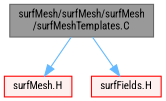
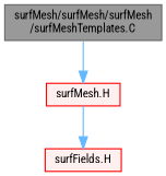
  digraph {
    fontname="Roboto Condensed"
    node [color=red fillcolor="#FFF0F0" fontname="Roboto Condensed" fontsize=10 shape=box style=filled]
    edge [color=steelblue1 fontname="Roboto Condensed" fontsize=10 labelfontname=Helvetica labelfontsize=10 style=solid]
    n1 [color=gray40 fillcolor=grey60 fontcolor=black height=0.2 label="surfMesh/surfMesh/surfMesh\l/surfMeshTemplates.C" width=0.4]
    n2 [height=0.2 label="surfMesh.H" width=0.4]
    n3 [height=0.2 label="surfFields.H" width=0.4]
    n1 -> n2
-   n1 -> n3
+   n2 -> n3
  }
